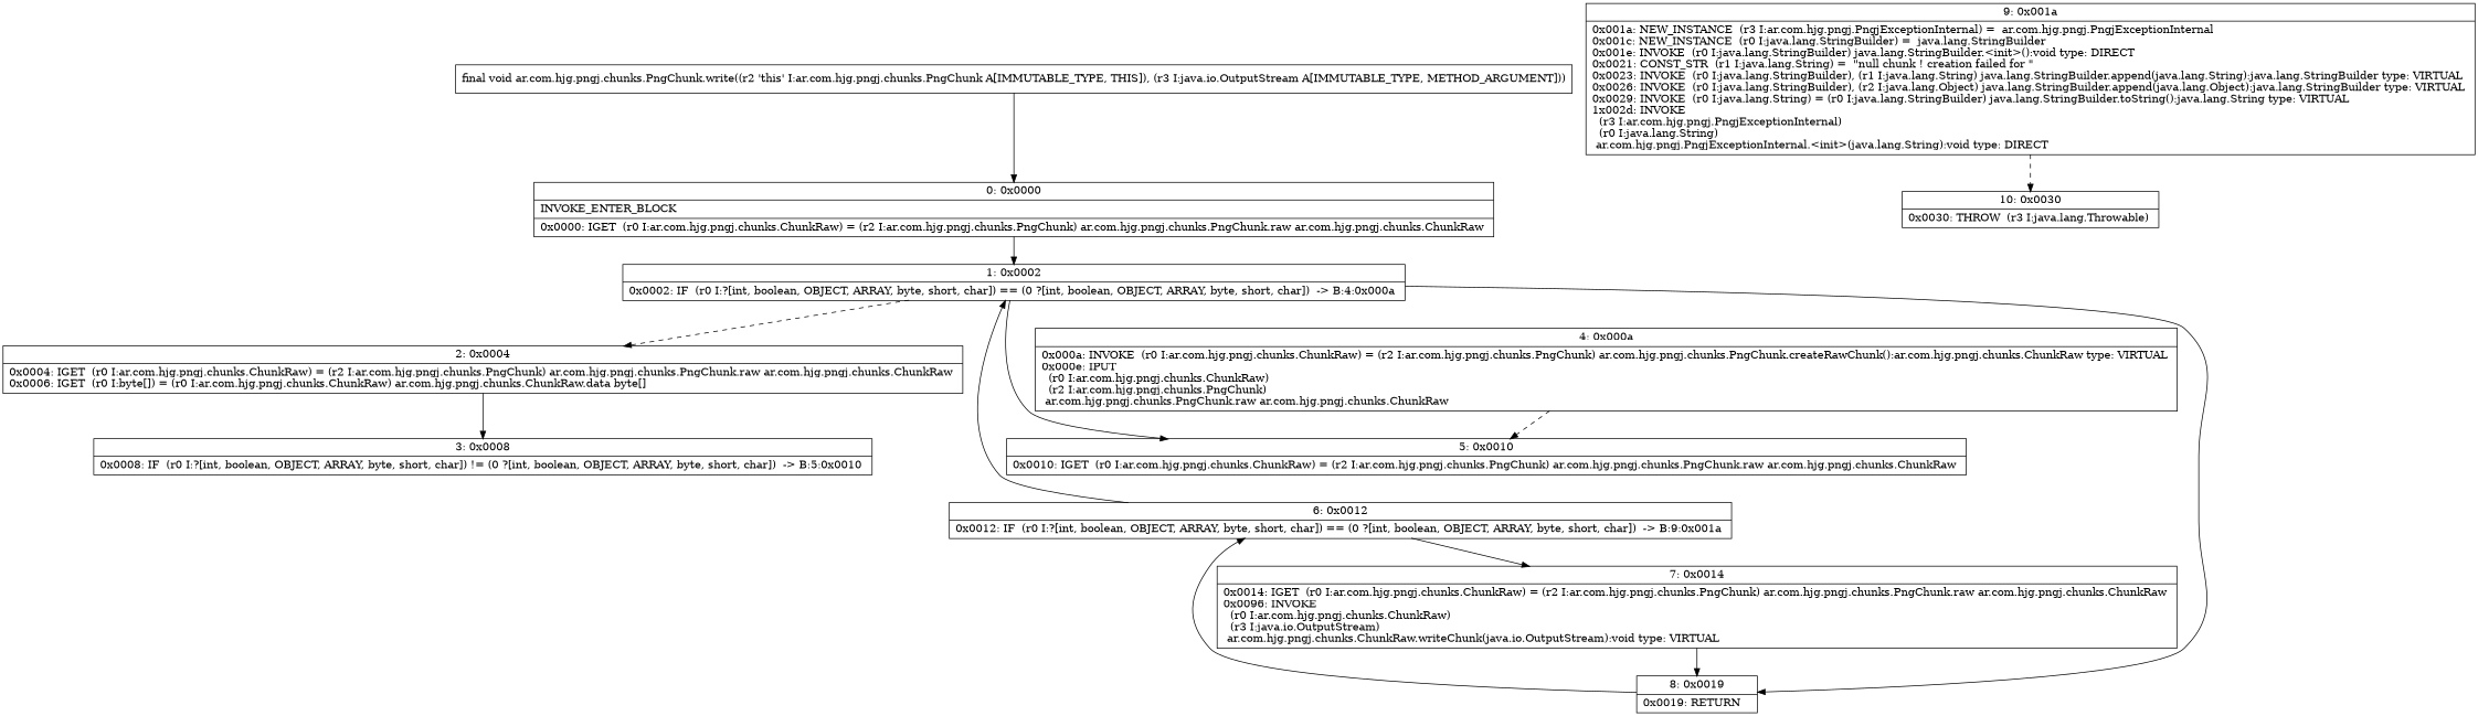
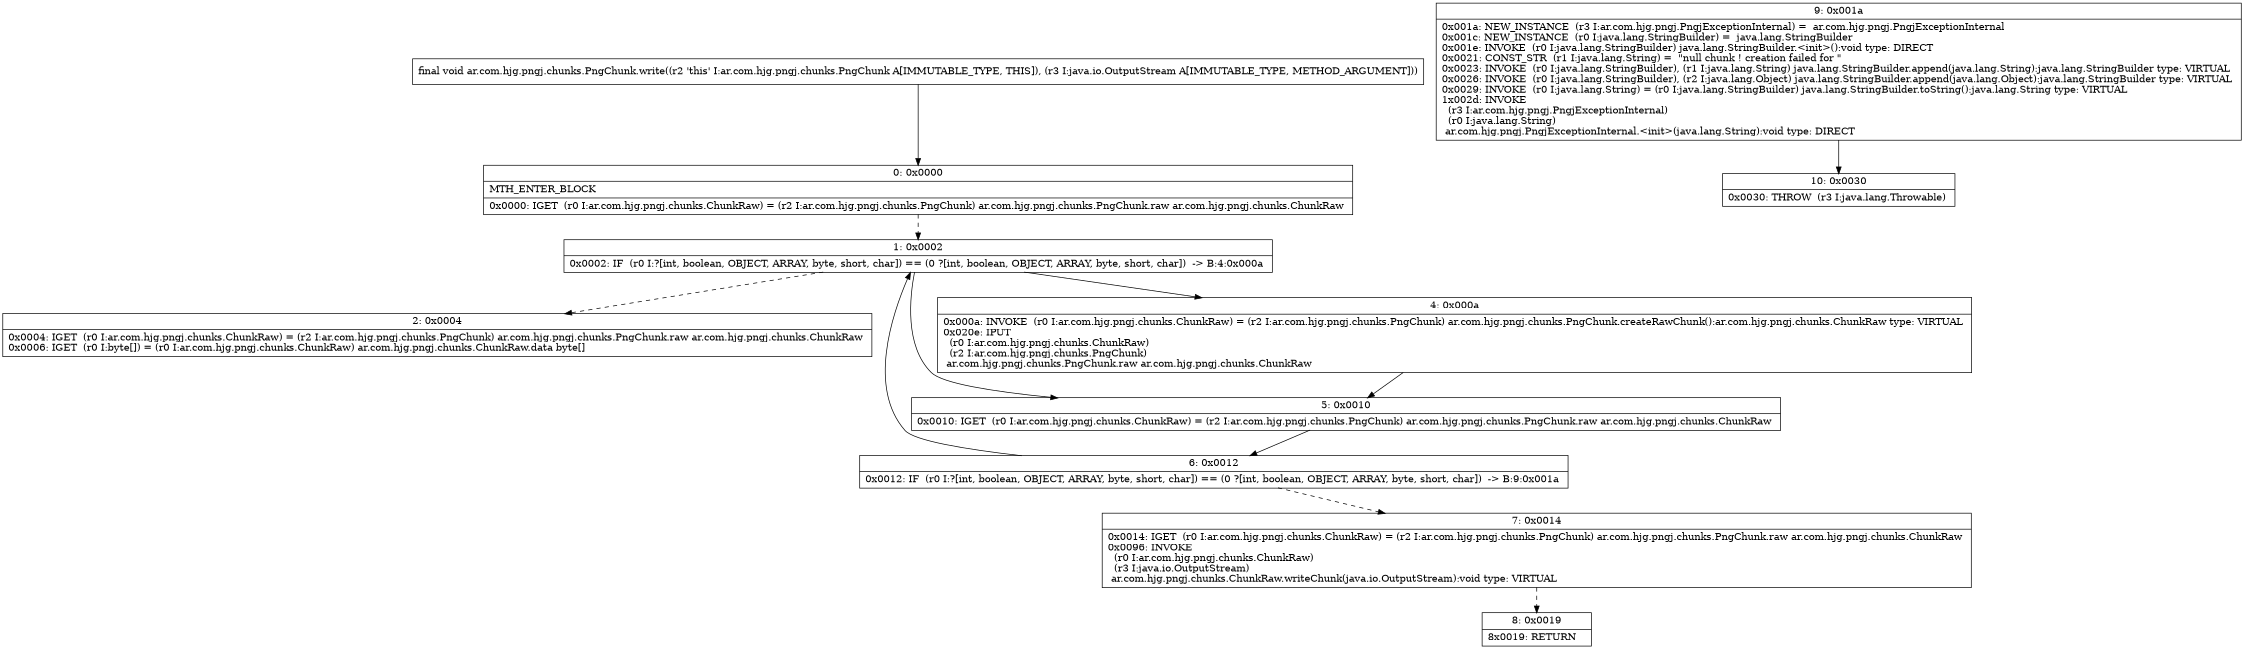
  digraph {
    node [shape=record]
-   n1 [label="{0\:\ 0x0000|INVOKE_ENTER_BLOCK\l|0x0000: IGET  (r0 I:ar.com.hjg.pngj.chunks.ChunkRaw) = (r2 I:ar.com.hjg.pngj.chunks.PngChunk) ar.com.hjg.pngj.chunks.PngChunk.raw ar.com.hjg.pngj.chunks.ChunkRaw \l}"]
+   n1 [label="{0\:\ 0x0000|MTH_ENTER_BLOCK\l|0x0000: IGET  (r0 I:ar.com.hjg.pngj.chunks.ChunkRaw) = (r2 I:ar.com.hjg.pngj.chunks.PngChunk) ar.com.hjg.pngj.chunks.PngChunk.raw ar.com.hjg.pngj.chunks.ChunkRaw \l}"]
    n2 [label="{1\:\ 0x0002|0x0002: IF  (r0 I:?[int, boolean, OBJECT, ARRAY, byte, short, char]) == (0 ?[int, boolean, OBJECT, ARRAY, byte, short, char])  \-\> B:4:0x000a \l}"]
    n3 [label="{2\:\ 0x0004|0x0004: IGET  (r0 I:ar.com.hjg.pngj.chunks.ChunkRaw) = (r2 I:ar.com.hjg.pngj.chunks.PngChunk) ar.com.hjg.pngj.chunks.PngChunk.raw ar.com.hjg.pngj.chunks.ChunkRaw \l0x0006: IGET  (r0 I:byte[]) = (r0 I:ar.com.hjg.pngj.chunks.ChunkRaw) ar.com.hjg.pngj.chunks.ChunkRaw.data byte[] \l}"]
-   n4 [label="{4\:\ 0x000a|0x000a: INVOKE  (r0 I:ar.com.hjg.pngj.chunks.ChunkRaw) = (r2 I:ar.com.hjg.pngj.chunks.PngChunk) ar.com.hjg.pngj.chunks.PngChunk.createRawChunk():ar.com.hjg.pngj.chunks.ChunkRaw type: VIRTUAL \l0x000e: IPUT  \l  (r0 I:ar.com.hjg.pngj.chunks.ChunkRaw)\l  (r2 I:ar.com.hjg.pngj.chunks.PngChunk)\l ar.com.hjg.pngj.chunks.PngChunk.raw ar.com.hjg.pngj.chunks.ChunkRaw \l}"]
+   n4 [label="{4\:\ 0x000a|0x000a: INVOKE  (r0 I:ar.com.hjg.pngj.chunks.ChunkRaw) = (r2 I:ar.com.hjg.pngj.chunks.PngChunk) ar.com.hjg.pngj.chunks.PngChunk.createRawChunk():ar.com.hjg.pngj.chunks.ChunkRaw type: VIRTUAL \l0x020e: IPUT  \l  (r0 I:ar.com.hjg.pngj.chunks.ChunkRaw)\l  (r2 I:ar.com.hjg.pngj.chunks.PngChunk)\l ar.com.hjg.pngj.chunks.PngChunk.raw ar.com.hjg.pngj.chunks.ChunkRaw \l}"]
    n5 [label="{5\:\ 0x0010|0x0010: IGET  (r0 I:ar.com.hjg.pngj.chunks.ChunkRaw) = (r2 I:ar.com.hjg.pngj.chunks.PngChunk) ar.com.hjg.pngj.chunks.PngChunk.raw ar.com.hjg.pngj.chunks.ChunkRaw \l}"]
-   n6 [label="{3\:\ 0x0008|0x0008: IF  (r0 I:?[int, boolean, OBJECT, ARRAY, byte, short, char]) != (0 ?[int, boolean, OBJECT, ARRAY, byte, short, char])  \-\> B:5:0x0010 \l}"]
    n7 [label="{6\:\ 0x0012|0x0012: IF  (r0 I:?[int, boolean, OBJECT, ARRAY, byte, short, char]) == (0 ?[int, boolean, OBJECT, ARRAY, byte, short, char])  \-\> B:9:0x001a \l}"]
    n8 [label="{7\:\ 0x0014|0x0014: IGET  (r0 I:ar.com.hjg.pngj.chunks.ChunkRaw) = (r2 I:ar.com.hjg.pngj.chunks.PngChunk) ar.com.hjg.pngj.chunks.PngChunk.raw ar.com.hjg.pngj.chunks.ChunkRaw \l0x0096: INVOKE  \l  (r0 I:ar.com.hjg.pngj.chunks.ChunkRaw)\l  (r3 I:java.io.OutputStream)\l ar.com.hjg.pngj.chunks.ChunkRaw.writeChunk(java.io.OutputStream):void type: VIRTUAL \l}"]
-   n9 [label="{8\:\ 0x0019|0x0019: RETURN   \l}"]
+   n9 [label="{8\:\ 0x0019|8x0019: RETURN   \l}"]
    n10 [label="{9\:\ 0x001a|0x001a: NEW_INSTANCE  (r3 I:ar.com.hjg.pngj.PngjExceptionInternal) =  ar.com.hjg.pngj.PngjExceptionInternal \l0x001c: NEW_INSTANCE  (r0 I:java.lang.StringBuilder) =  java.lang.StringBuilder \l0x001e: INVOKE  (r0 I:java.lang.StringBuilder) java.lang.StringBuilder.\<init\>():void type: DIRECT \l0x0021: CONST_STR  (r1 I:java.lang.String) =  \"null chunk ! creation failed for \" \l0x0023: INVOKE  (r0 I:java.lang.StringBuilder), (r1 I:java.lang.String) java.lang.StringBuilder.append(java.lang.String):java.lang.StringBuilder type: VIRTUAL \l0x0026: INVOKE  (r0 I:java.lang.StringBuilder), (r2 I:java.lang.Object) java.lang.StringBuilder.append(java.lang.Object):java.lang.StringBuilder type: VIRTUAL \l0x0029: INVOKE  (r0 I:java.lang.String) = (r0 I:java.lang.StringBuilder) java.lang.StringBuilder.toString():java.lang.String type: VIRTUAL \l1x002d: INVOKE  \l  (r3 I:ar.com.hjg.pngj.PngjExceptionInternal)\l  (r0 I:java.lang.String)\l ar.com.hjg.pngj.PngjExceptionInternal.\<init\>(java.lang.String):void type: DIRECT \l}"]
    n11 [label="{10\:\ 0x0030|0x0030: THROW  (r3 I:java.lang.Throwable) \l}"]
    n12 [label="{final void ar.com.hjg.pngj.chunks.PngChunk.write((r2 'this' I:ar.com.hjg.pngj.chunks.PngChunk A[IMMUTABLE_TYPE, THIS]), (r3 I:java.io.OutputStream A[IMMUTABLE_TYPE, METHOD_ARGUMENT])) }"]
-   n1 -> n2
+   n1 -> n2 [style=dashed]
    n2 -> n3 [style=dashed]
-   n2 -> n9
+   n2 -> n4
    n2 -> n5
-   n3 -> n6
-   n4 -> n5 [style=dashed]
-   n9 -> n7
+   n4 -> n5
+   n5 -> n7
    n7 -> n2
-   n7 -> n8 [style=solid]
-   n8 -> n9
-   n10 -> n11 [style=dashed]
+   n7 -> n8 [style=dashed]
+   n8 -> n9 [style=dashed]
+   n10 -> n11
    n12 -> n1
  }
